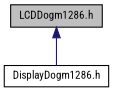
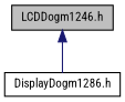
  digraph {
    fontname="Roboto Condensed"
    node [color=black fontname="Roboto Condensed" fontsize=10 shape=record style=filled]
-   n1 [fillcolor=grey75 fontcolor=black height=0.2 label="LCDDogm1286.h" width=0.4]
+   n1 [fillcolor=grey75 fontcolor=black height=0.2 label="LCDDogm1246.h" width=0.4]
    n2 [fillcolor=white height=0.2 label="DisplayDogm1286.h" width=0.4]
    n1 -> n2 [color=midnightblue dir=back fontname="Roboto Condensed" fontsize=10 labelfontname=Helvetica labelfontsize=10 style=solid]
  }
